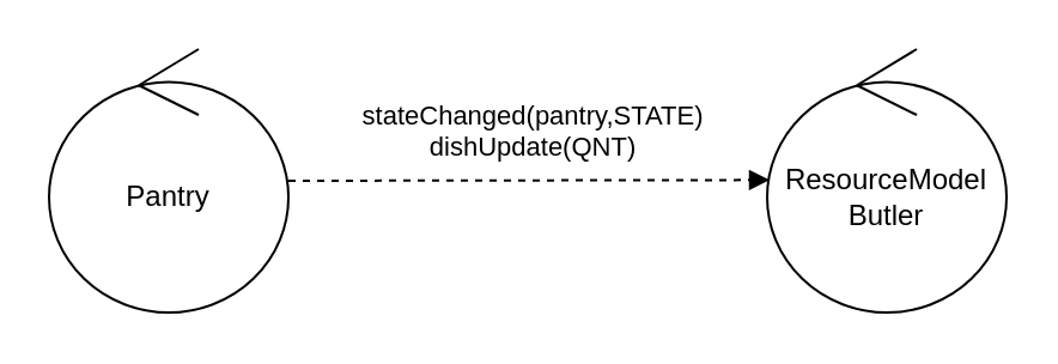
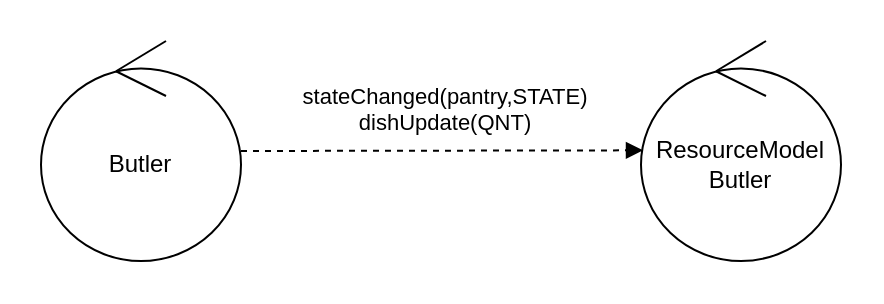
  <mxCell id="0" />
  <mxCell id="1" parent="0" />
- <mxCell id="2" value="Pantry" style="ellipse;shape=umlControl;whiteSpace=wrap;html=1;" parent="1" vertex="1"><mxGeometry x="20" y="20" width="100" height="110" as="geometry" /></mxCell>
+ <mxCell id="2" value="Butler" style="ellipse;shape=umlControl;whiteSpace=wrap;html=1;" parent="1" vertex="1"><mxGeometry x="20" y="20" width="100" height="110" as="geometry" /></mxCell>
  <mxCell id="3" value="ResourceModel&lt;br&gt;Butler" style="ellipse;shape=umlControl;whiteSpace=wrap;html=1;" parent="1" vertex="1"><mxGeometry x="320" y="20" width="100" height="110" as="geometry" /></mxCell>
  <mxCell id="4" value="stateChanged(pantry,STATE)&lt;br&gt;dishUpdate(QNT)" style="html=1;verticalAlign=bottom;endArrow=block;entryX=0.01;entryY=0.497;entryDx=0;entryDy=0;entryPerimeter=0;dashed=1;" parent="1" source="2" target="3" edge="1"><mxGeometry x="0.015" y="5" width="80" relative="1" as="geometry"><mxPoint x="120" y="75" as="sourcePoint" /><mxPoint x="200" y="75" as="targetPoint" /><mxPoint as="offset" /></mxGeometry></mxCell>
